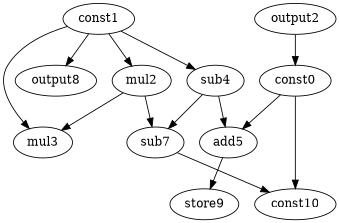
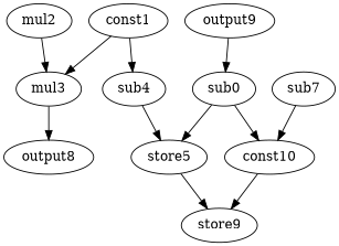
  digraph {
    node [opcode=add]
    edge [operand=0]
-   add5
-   const0 [opcode=const]
+   add5 [label=store5]
+   const0 [opcode=const label=sub0]
    n3 [label=const10 opcode=sub]
    n4 [label=store9 opcode=store]
-   output9 [opcode=output label=output2]
+   output9 [opcode=output]
    n6 [label=mul2 opcode=load]
    const1 [opcode=const]
    mul3 [opcode=mul]
    sub4 [opcode=sub]
    output8 [opcode=output]
    n11 [label=sub7]
    add5 -> n4 [operand=1]
    const0 -> add5
    const0 -> n3 [operand=1]
+   n3 -> n4
    output9 -> const0
    n6 -> mul3 [operand=1]
-   n6 -> n11
-   const1 -> n6
    const1 -> mul3
    const1 -> sub4
-   const1 -> output8
+   mul3 -> output8
    sub4 -> add5 [operand=1]
-   sub4 -> n11 [operand=1]
    n11 -> n3
  }
